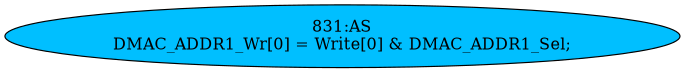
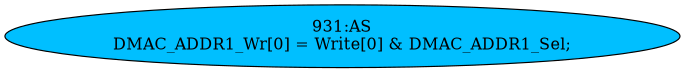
  strict digraph {
-   n1 [ast="<pyverilog.vparser.ast.Assign object at 0x7fbdee0e3b10>" def_var="['DMAC_ADDR1_Wr']" fillcolor=deepskyblue label="831:AS\nDMAC_ADDR1_Wr[0] = Write[0] & DMAC_ADDR1_Sel;" statements="[]" style=filled typ=Assign use_var="['Write', 'DMAC_ADDR1_Sel']"]
+   n1 [ast="<pyverilog.vparser.ast.Assign object at 0x7fbdee0e3b10>" def_var="['DMAC_ADDR1_Wr']" fillcolor=deepskyblue label="931:AS\nDMAC_ADDR1_Wr[0] = Write[0] & DMAC_ADDR1_Sel;" statements="[]" style=filled typ=Assign use_var="['Write', 'DMAC_ADDR1_Sel']"]
  }
